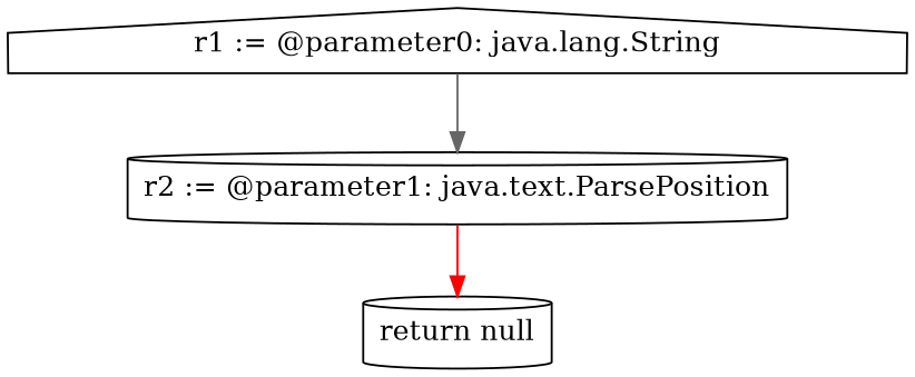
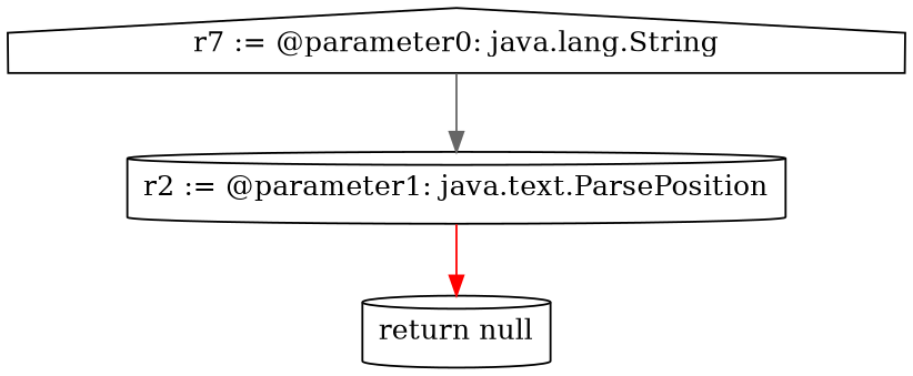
  digraph {
    node [shape=cylinder]
-   "r1 := @parameter0: java.lang.String" [shape=house]
+   "r1 := @parameter0: java.lang.String" [shape=house label="r7 := @parameter0: java.lang.String"]
    "r2 := @parameter1: java.text.ParsePosition"
    "return null"
    "r1 := @parameter0: java.lang.String" -> "r2 := @parameter1: java.text.ParsePosition" [color=gray40]
    "r2 := @parameter1: java.text.ParsePosition" -> "return null" [color=red]
  }
